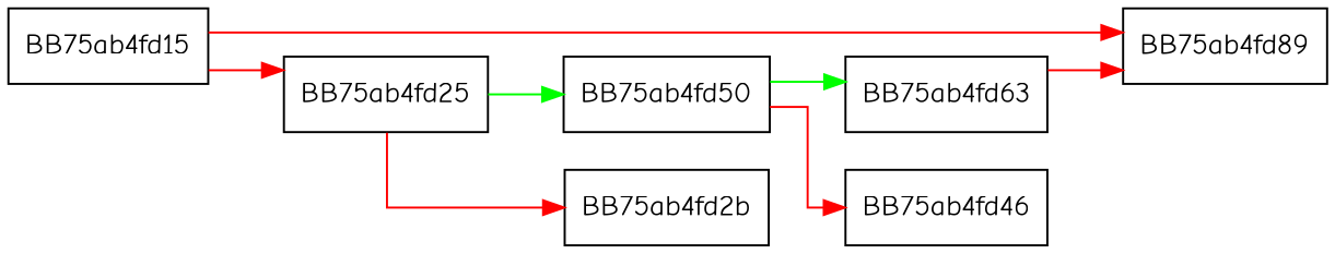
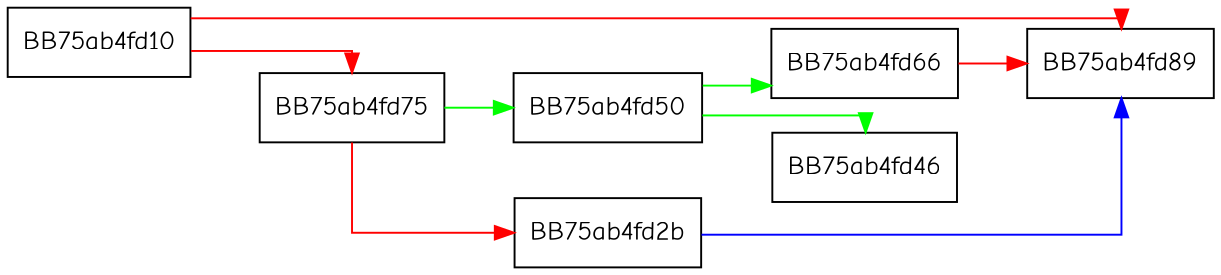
  digraph {
    fontname="Comic Neue"
    rankdir=LR
    splines=ortho
    node [fontname="Comic Neue" shape=box]
    edge [color=red fontname="Comic Neue"]
-   BB75ab4fd10 [label=BB75ab4fd15]
+   BB75ab4fd10
    BB75ab4fd89
-   BB75ab4fd25
+   BB75ab4fd25 [label=BB75ab4fd75]
    BB75ab4fd50
    BB75ab4fd2b
-   BB75ab4fd63
+   BB75ab4fd63 [label=BB75ab4fd66]
    n7 [label=BB75ab4fd46]
    BB75ab4fd10 -> BB75ab4fd89
    BB75ab4fd10 -> BB75ab4fd25
    BB75ab4fd25 -> BB75ab4fd50 [color=green]
    BB75ab4fd25 -> BB75ab4fd2b
    BB75ab4fd50 -> BB75ab4fd63 [color=green]
-   BB75ab4fd50 -> n7
+   BB75ab4fd50 -> n7 [color=green]
+   BB75ab4fd2b -> BB75ab4fd89 [color=blue]
    BB75ab4fd63 -> BB75ab4fd89
  }
